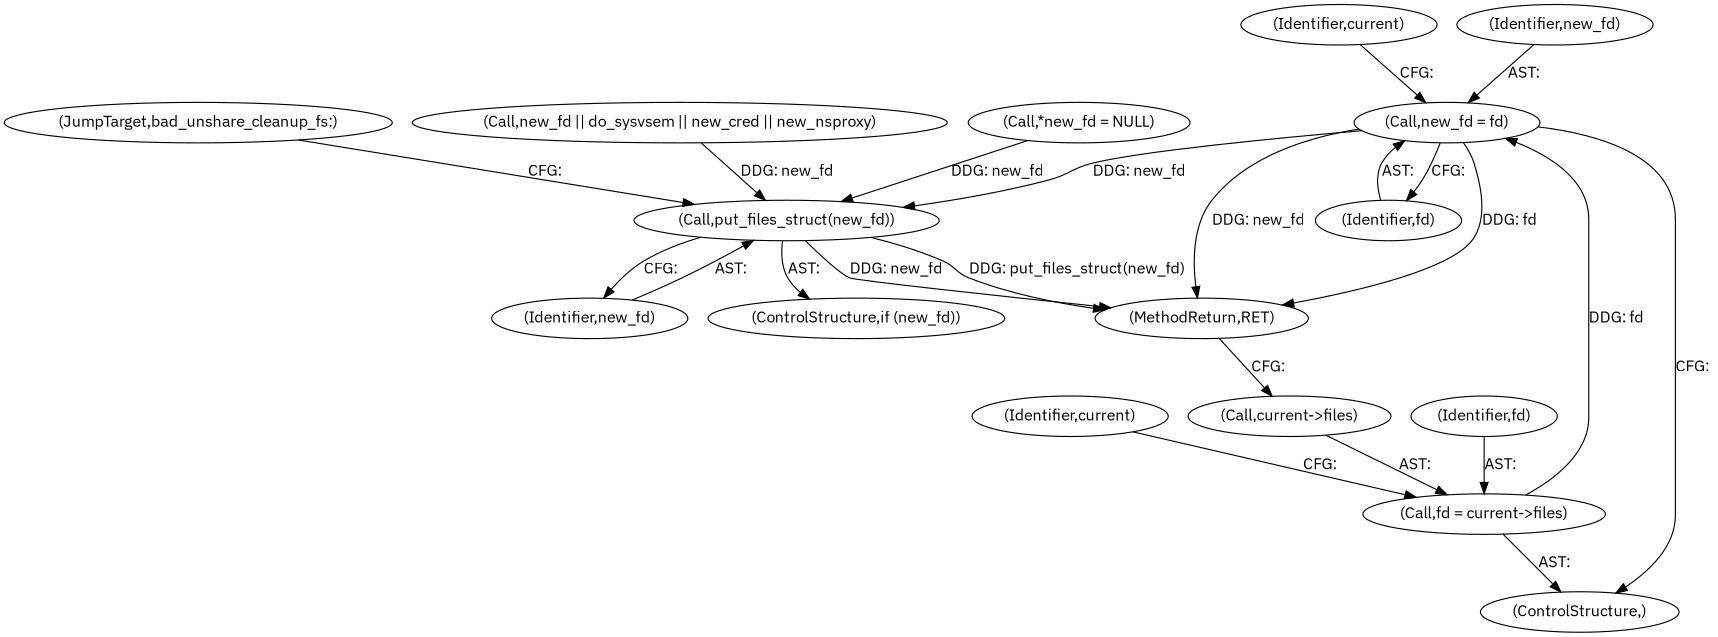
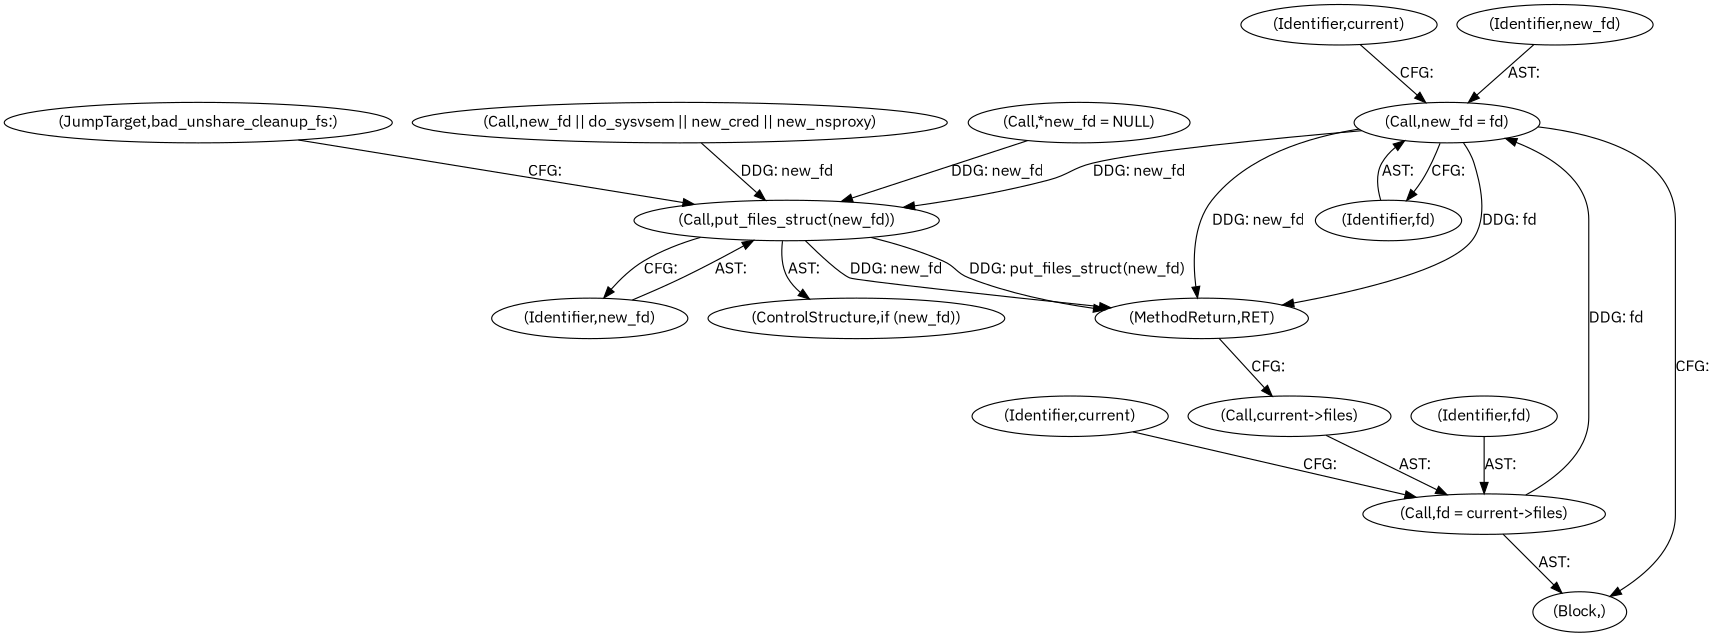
  digraph {
    fontname="IBM Plex Sans"
    node [fontname="IBM Plex Sans"]
    edge [fontname="IBM Plex Sans"]
    n1 [label="(Call,new_fd = fd)"]
    n2 [label="(Call,put_files_struct(new_fd))"]
    n3 [label="(MethodReturn,RET)"]
-   n4 [label="(ControlStructure,)"]
+   n4 [label="(Block,)"]
    n5 [label="(Identifier,fd)"]
    n6 [label="(ControlStructure,if (new_fd))"]
    n7 [label="(Identifier,new_fd)"]
    n8 [label="(Call,current->files)"]
    n9 [label="(Call,fd = current->files)"]
    n10 [label="(Identifier,current)"]
    n11 [label="(Identifier,new_fd)"]
    n12 [label="(Identifier,fd)"]
    n13 [label="(Call,new_fd || do_sysvsem || new_cred || new_nsproxy)"]
    n14 [label="(Call,*new_fd = NULL)"]
    n15 [label="(Identifier,current)"]
    n16 [label="(JumpTarget,bad_unshare_cleanup_fs:)"]
    n1 -> n2 [label="DDG: new_fd"]
    n1 -> n3 [label="DDG: fd"]
    n1 -> n3 [label="DDG: new_fd"]
    n1 -> n4 [label="CFG: "]
    n1 -> n5 [label="CFG: "]
    n2 -> n3 [label="DDG: new_fd"]
    n2 -> n3 [label="DDG: put_files_struct(new_fd)"]
    n2 -> n6 [label="AST: "]
    n2 -> n7 [label="CFG: "]
    n3 -> n8 [label="CFG: "]
    n5 -> n1 [label="AST: "]
    n7 -> n2 [label="AST: "]
    n8 -> n9 [label="AST: "]
    n9 -> n1 [label="DDG: fd"]
    n9 -> n4 [label="AST: "]
    n10 -> n1 [label="CFG: "]
    n11 -> n1 [label="AST: "]
    n12 -> n9 [label="AST: "]
    n13 -> n2 [label="DDG: new_fd"]
    n14 -> n2 [label="DDG: new_fd"]
    n15 -> n9 [label="CFG: "]
    n16 -> n2 [label="CFG: "]
  }
